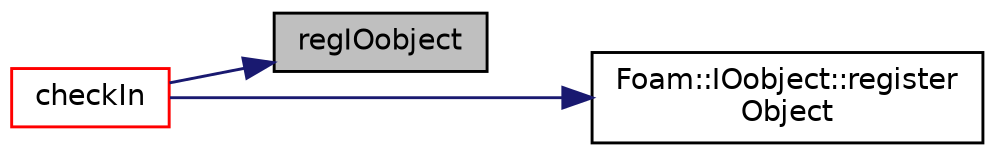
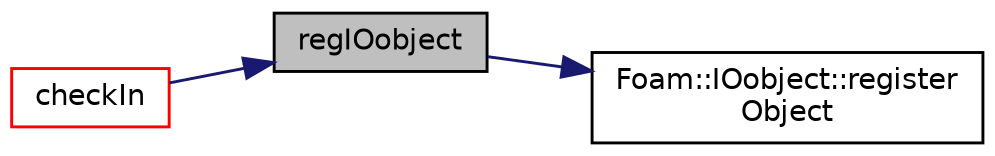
  digraph {
    rankdir=LR
    node [color=black fontname=Helvetica fontsize=10 shape=record]
    edge [color=midnightblue fontname=Helvetica fontsize=10 labelfontname=Helvetica labelfontsize=10 style=solid]
    n1 [fillcolor=grey75 fontcolor=black height=0.2 label=regIOobject style=filled width=0.4]
    n2 [height=0.2 label="Foam::IOobject::register\lObject" width=0.4]
    n3 [color=red height=0.2 label=checkIn width=0.4]
-   n3 -> n2
+   n1 -> n2
    n3 -> n1
  }
